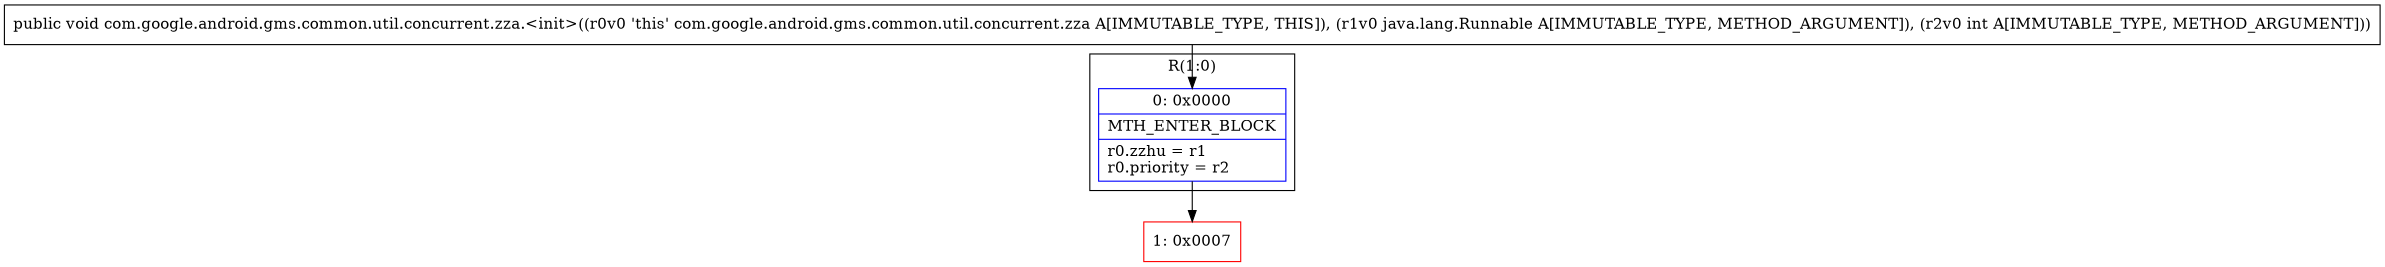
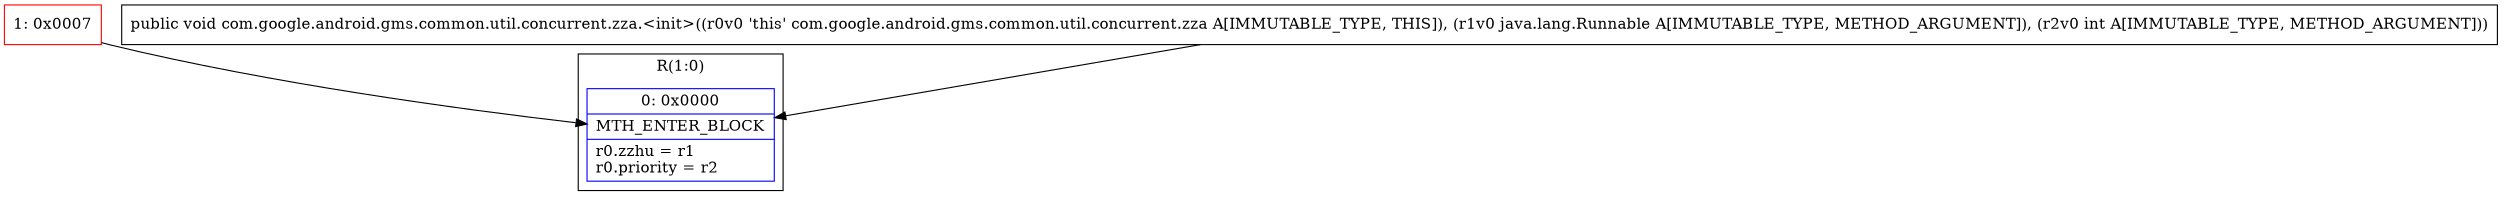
  digraph {
    fontname="DejaVu Serif"
    node [shape=record fontname="DejaVu Serif"]
    edge [fontname="DejaVu Serif"]
    n1 [color=blue label="{0\:\ 0x0000|MTH_ENTER_BLOCK\l|r0.zzhu = r1\lr0.priority = r2\l}"]
    n2 [color=red label="{1\:\ 0x0007}"]
    n3 [label="{public void com.google.android.gms.common.util.concurrent.zza.\<init\>((r0v0 'this' com.google.android.gms.common.util.concurrent.zza A[IMMUTABLE_TYPE, THIS]), (r1v0 java.lang.Runnable A[IMMUTABLE_TYPE, METHOD_ARGUMENT]), (r2v0 int A[IMMUTABLE_TYPE, METHOD_ARGUMENT])) }"]
    subgraph cluster_1 {
      label="R(1:0)"
      n1
    }
-   n1 -> n2
+   n2 -> n1
    n3 -> n1
  }
